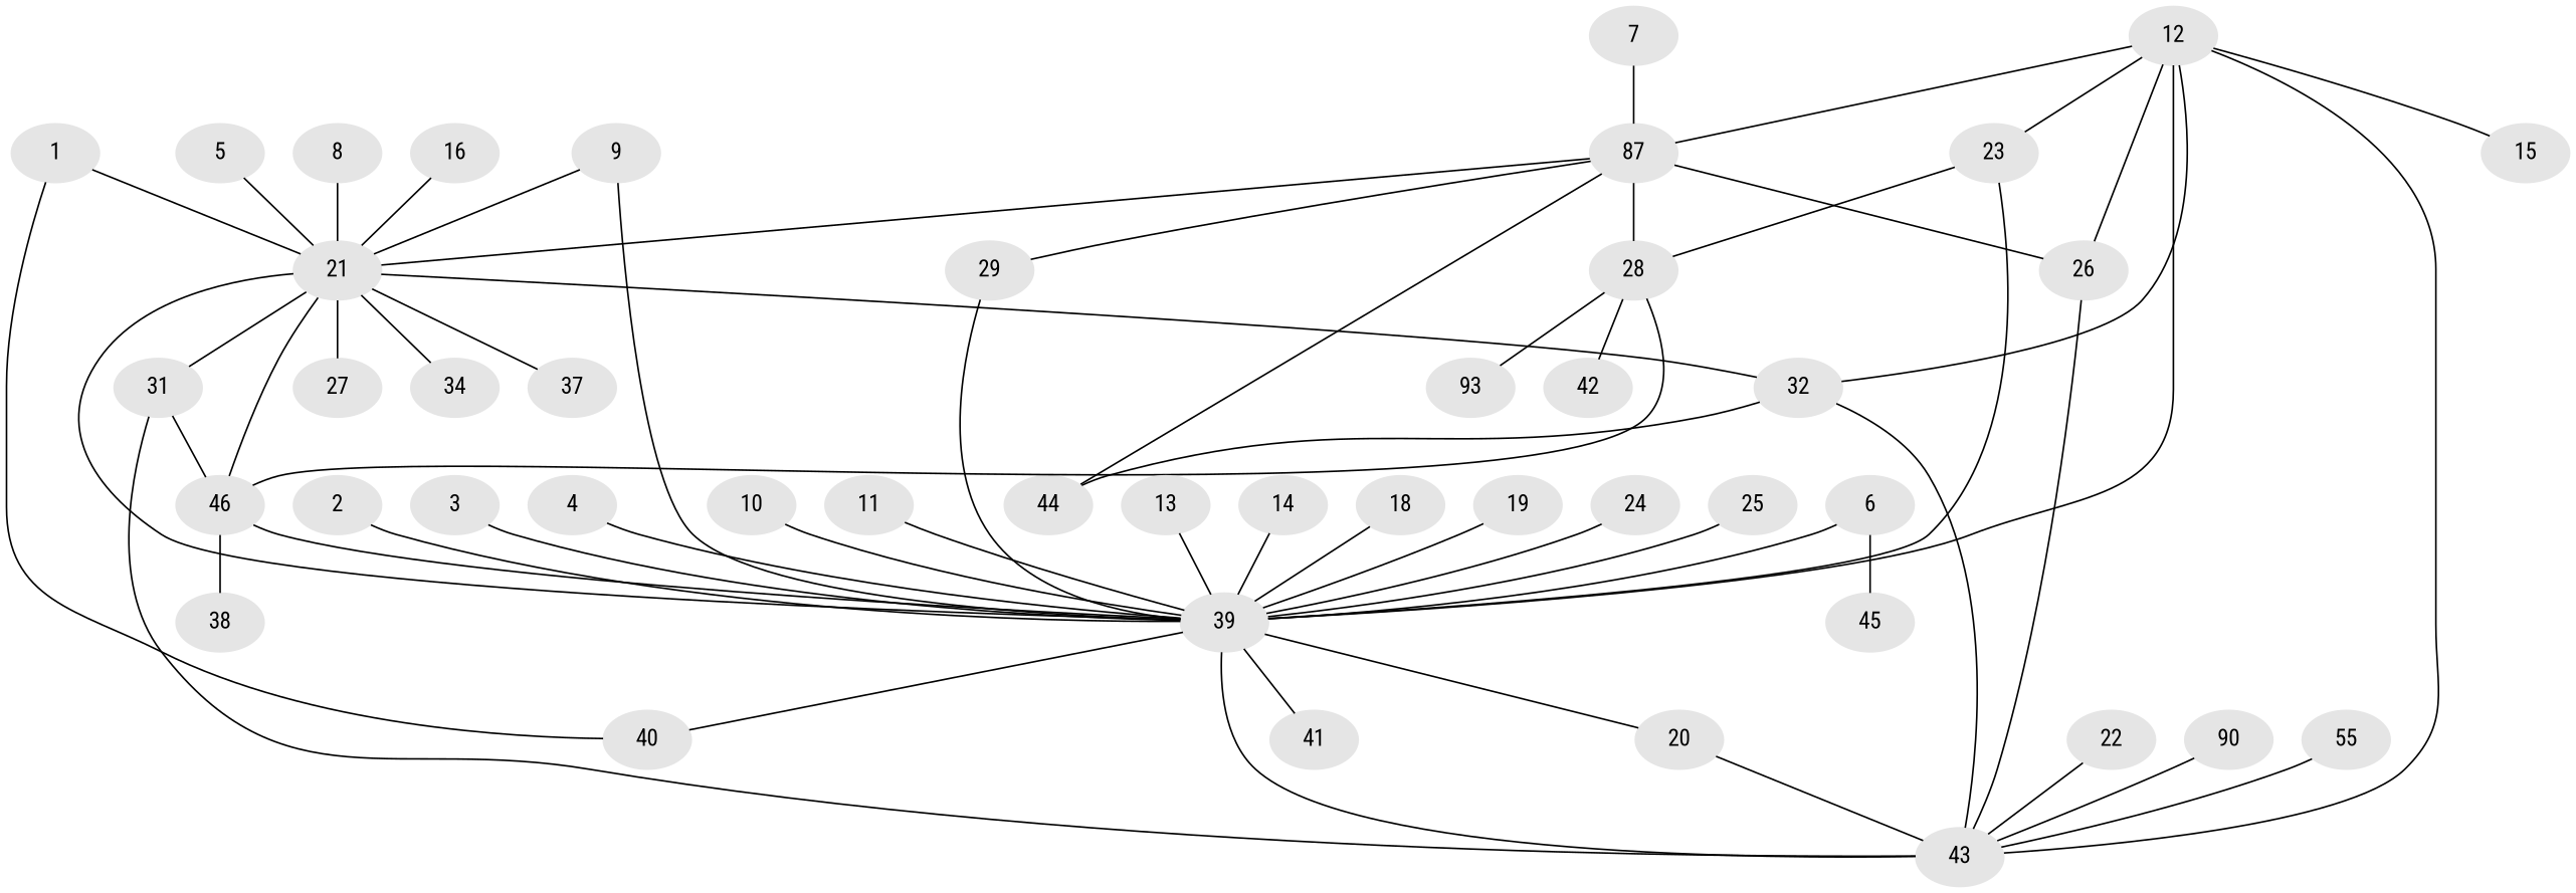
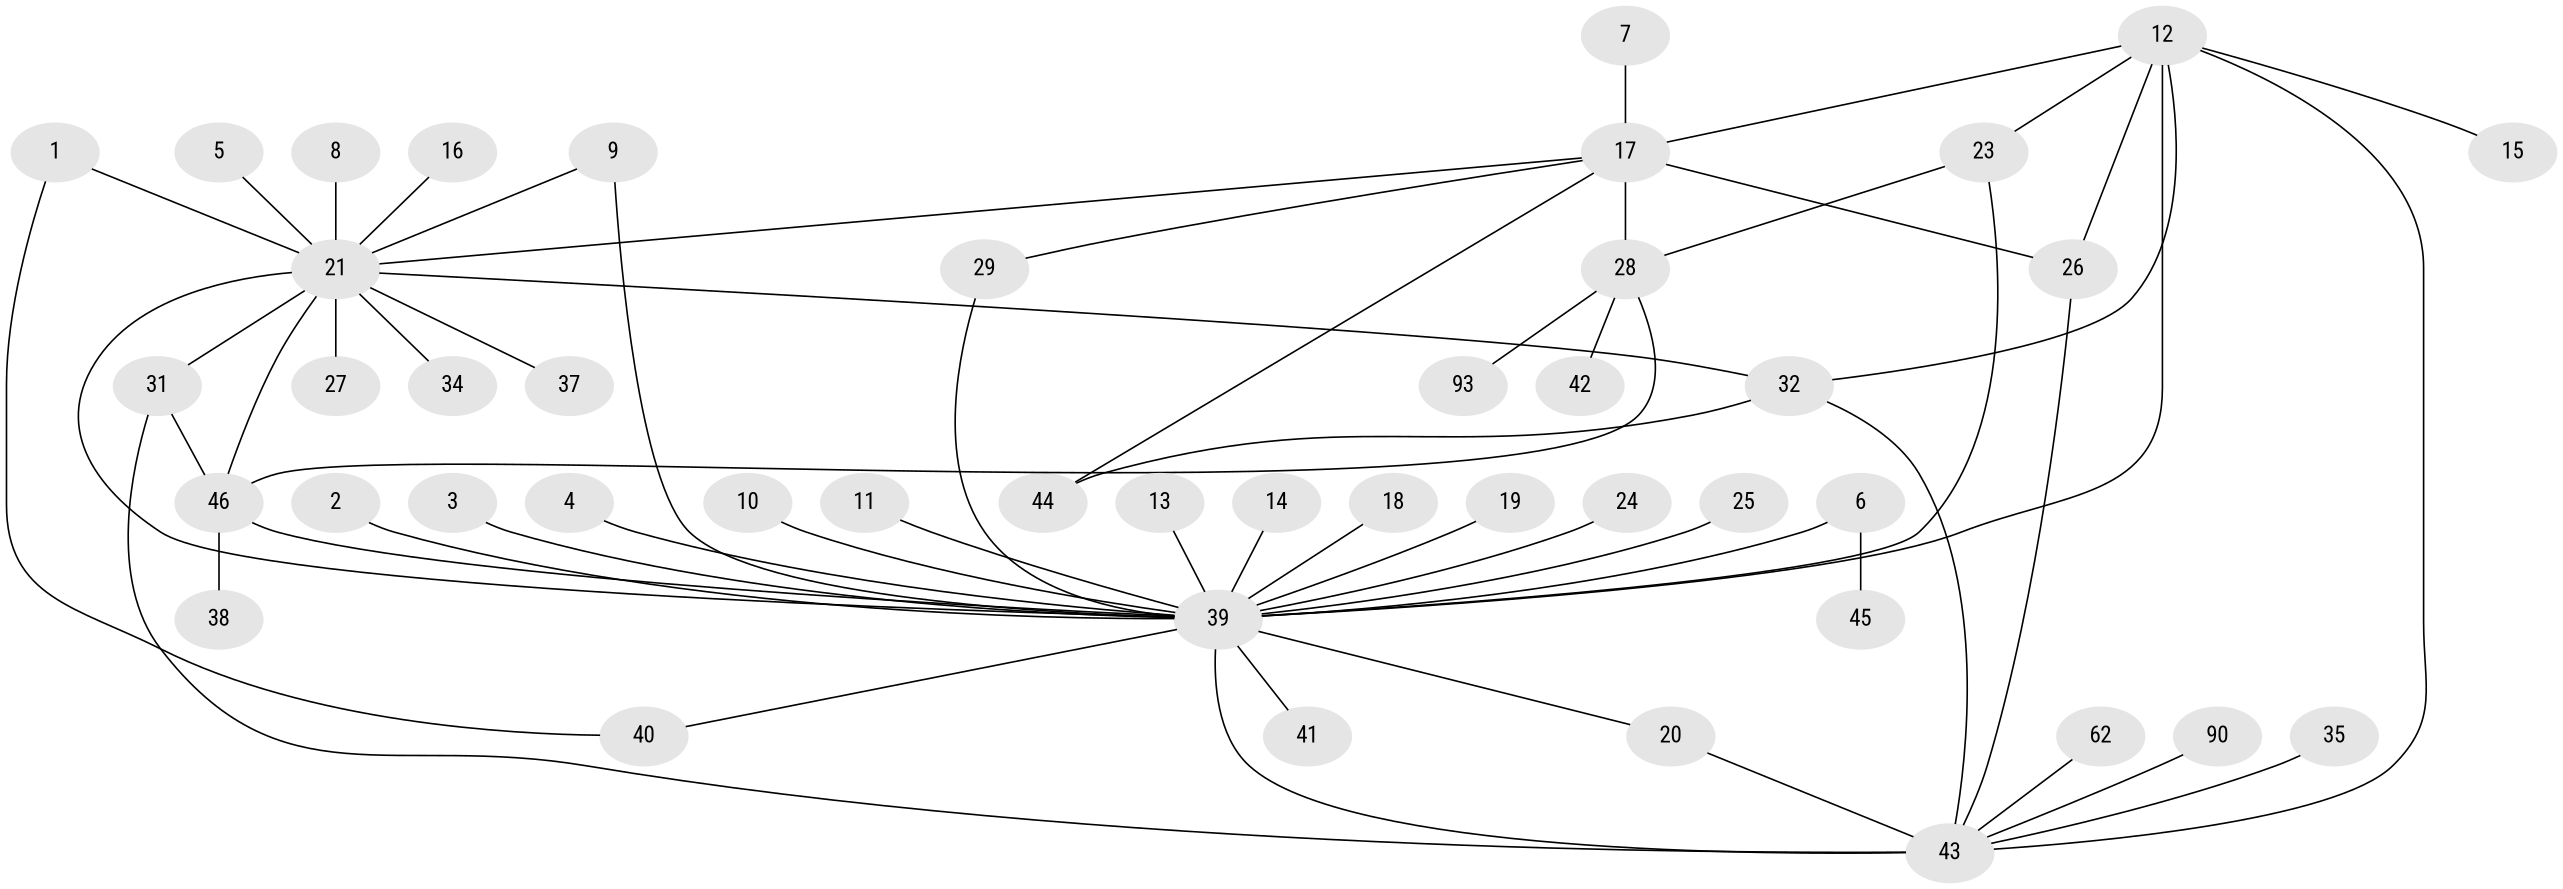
  graph {
    fontname="Roboto Condensed"
    node [color=gray90 fontname="Roboto Condensed" style=filled]
    edge [fontname="Roboto Condensed" weight=1.0]
    1
    21
    40
    39
    32
    27
    31
    34
    n9 [label=46]
    37
    2
    43
    20
    41
    3
    4
    5
    6
    45
    7
-   17 [label=87]
+   17
    26
    28
    29
    44
    8
    9
    10
    11
    12
    15
    23
    13
    14
    n35 [label=93]
    42
    16
    18
    19
    38
-   22
+   22 [label=62]
    24
    25
    n44 [label=90]
-   35 [label=55]
+   35
    1 -- 21
    1 -- 40
    21 -- 39 [weight=2.0]
    21 -- 32
    21 -- 27
    21 -- 31
    21 -- 34
    21 -- n9
    21 -- 37
    39 -- 40
    39 -- 43 [weight=3.0]
    39 -- 20
    39 -- 41
    32 -- 43
    32 -- 44
    31 -- n9
    31 -- 43
    n9 -- 39
    n9 -- 38
    2 -- 39
    20 -- 43
    3 -- 39
    4 -- 39
    5 -- 21
    6 -- 39
    6 -- 45
    7 -- 17
    17 -- 21
    17 -- 26 [weight=2.0]
    17 -- 28
    17 -- 29
    17 -- 44
    26 -- 43
    28 -- n9
    28 -- n35
    28 -- 42
    29 -- 39
    8 -- 21
    9 -- 21
    9 -- 39
    10 -- 39
    11 -- 39
    12 -- 39
    12 -- 32
    12 -- 43
    12 -- 17
    12 -- 26
    12 -- 15
    12 -- 23
    23 -- 39
    23 -- 28
    13 -- 39
    14 -- 39
    16 -- 21
    18 -- 39
    19 -- 39
    22 -- 43
    24 -- 39
    25 -- 39
    n44 -- 43
    35 -- 43
  }
